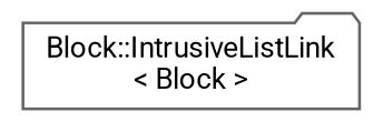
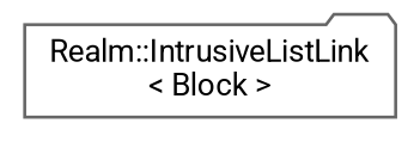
  digraph {
    rankdir=LR
    fontname=Roboto
-   n1 [color=grey40 fillcolor=white fontname=Roboto fontsize=10 height=0.2 label="Block::IntrusiveListLink\l\< Block \>" shape=folder style=filled width=0.4]
+   n1 [color=grey40 fillcolor=white fontname=Roboto fontsize=10 height=0.2 label="Realm::IntrusiveListLink\l\< Block \>" shape=folder style=filled width=0.4]
  }
